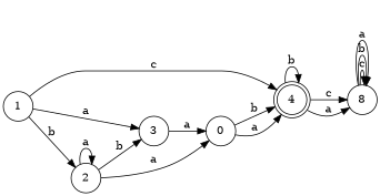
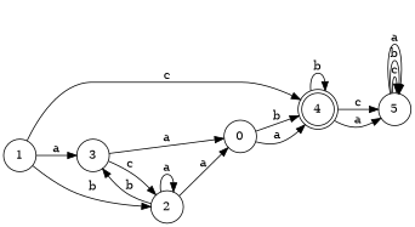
  digraph {
    rankdir=LR
    node [shape=circle]
    n1 [label=0]
    n2 [label=4 shape=doublecircle]
    n3 [label=3]
    n4 [label=2]
-   n5 [label=8]
+   n5 [label=5]
    n6 [label=1]
    n1 -> n2 [label=b]
    n1 -> n2 [label=a]
    n2 -> n2 [label=b]
    n2 -> n5 [label=c]
    n2 -> n5 [label=a]
    n3 -> n1 [label=a]
+   n3 -> n4 [label=c]
    n4 -> n1 [label=a]
    n4 -> n3 [label=b]
    n4 -> n4 [label=a]
    n5 -> n5 [label=c]
    n5 -> n5 [label=b]
    n5 -> n5 [label=a]
    n6 -> n2 [label=c]
    n6 -> n3 [label=a]
    n6 -> n4 [label=b]
  }
